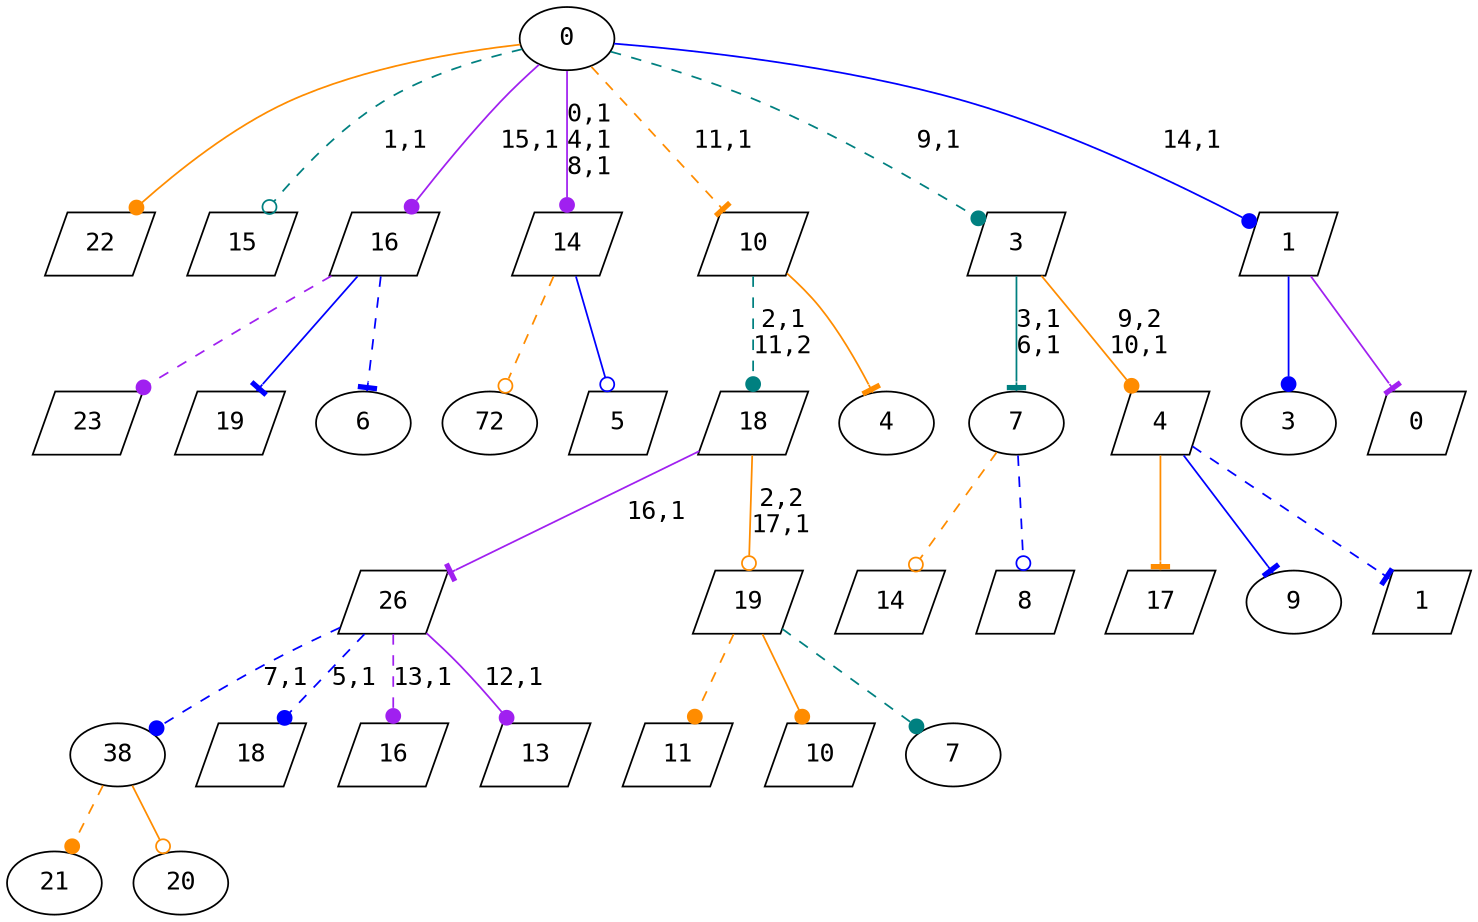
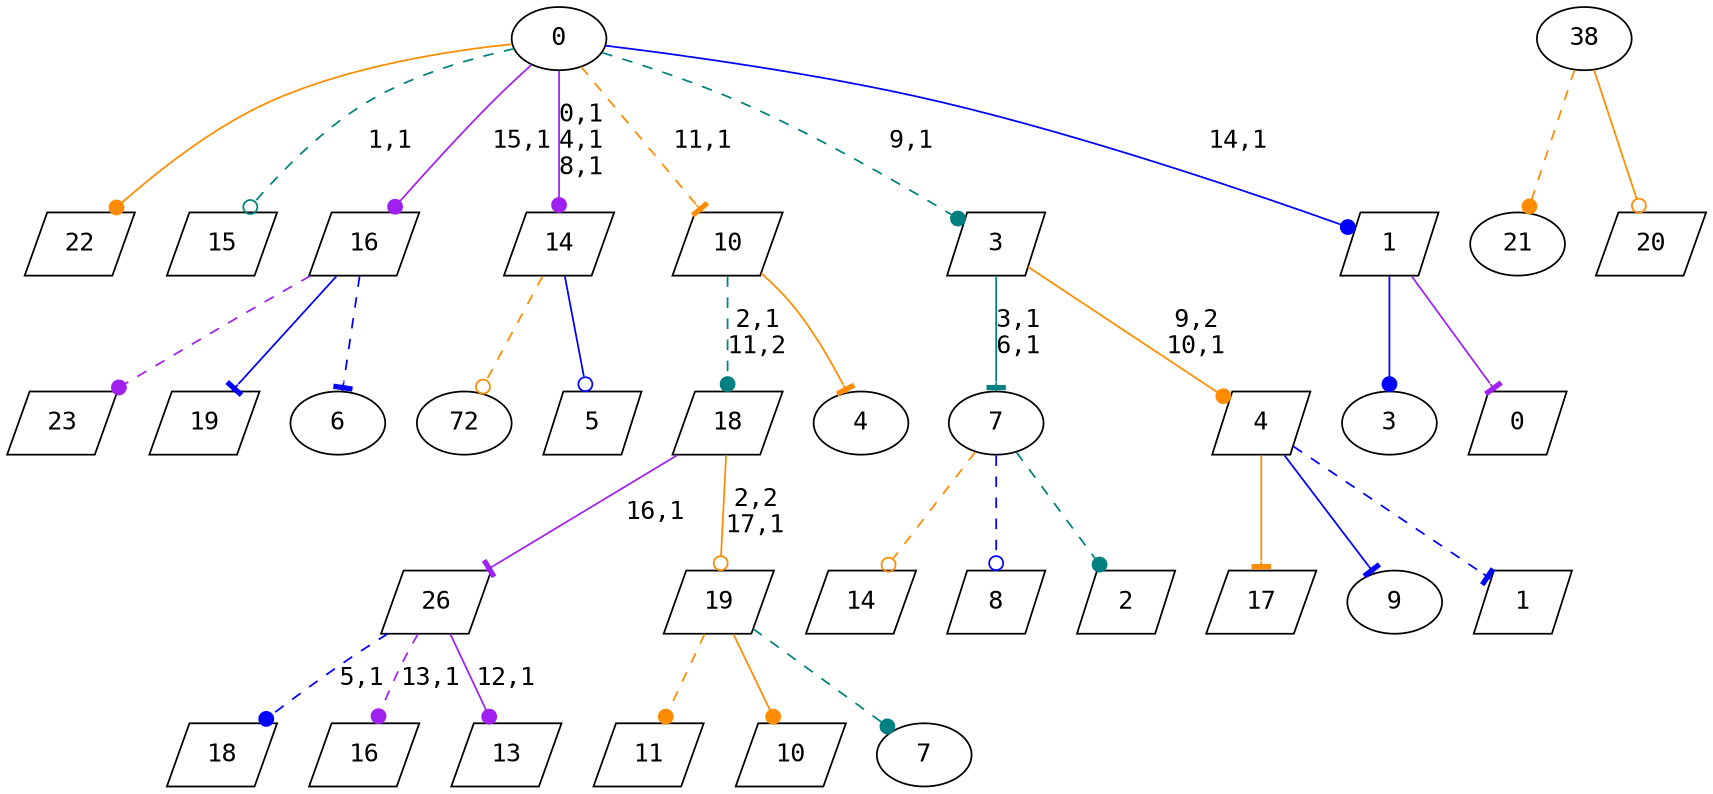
  digraph {
    fontname="DejaVu Sans Mono"
    node [fontname="DejaVu Sans Mono" shape=parallelogram]
    edge [arrowhead=dot color=darkorange fontname="DejaVu Sans Mono" style=solid]
    n1 [label=23]
    n2 [label=22]
    n3 [label=21 shape=ellipse]
-   n4 [label=20 shape=ellipse]
+   n4 [label=20]
    38 [shape=ellipse]
    n6 [label=19]
    n7 [label=18]
    n8 [label=17]
    n9 [label=16]
    n10 [label=15]
    n11 [label=14]
    n12 [label=13]
    26
    n14 [label=72 shape=ellipse]
    n15 [label=11]
    n16 [label=10]
    n17 [label=9 shape=ellipse]
    n18 [label=8]
    n19 [label=7 shape=ellipse]
    19
    18
    n22 [label=6 shape=ellipse]
    16
    n24 [label=5]
    14
    n26 [label=4 shape=ellipse]
    10
    n28 [label=3 shape=ellipse]
+   n29 [label=2]
    7 [shape=ellipse]
    n31 [label=1]
    4
    3
    n34 [label=0]
    1
    0 [shape=ellipse]
    38 -> n3 [style=dashed]
    38 -> n4 [arrowhead=odot]
-   26 -> 38 [color=blue label="7,1" style=dashed]
    26 -> n7 [color=blue label="5,1" style=dashed]
    26 -> n9 [color=purple label="13,1" style=dashed]
    26 -> n12 [color=purple label="12,1"]
    19 -> n15 [style=dashed]
    19 -> n16
    19 -> n19 [color=teal style=dashed]
    18 -> 26 [arrowhead=tee color=purple label="16,1"]
    18 -> 19 [arrowhead=odot label="2,2\n17,1"]
    16 -> n1 [color=purple style=dashed]
    16 -> n6 [arrowhead=tee color=blue]
    16 -> n22 [arrowhead=tee color=blue style=dashed]
    14 -> n14 [arrowhead=odot style=dashed]
    14 -> n24 [arrowhead=odot color=blue]
    10 -> 18 [color=teal label="2,1\n11,2" style=dashed]
    10 -> n26 [arrowhead=tee]
    7 -> n11 [arrowhead=odot style=dashed]
    7 -> n18 [arrowhead=odot color=blue style=dashed]
+   7 -> n29 [color=teal style=dashed]
    4 -> n8 [arrowhead=tee]
    4 -> n17 [arrowhead=tee color=blue]
    4 -> n31 [arrowhead=tee color=blue style=dashed]
    3 -> 7 [arrowhead=tee color=teal label="3,1\n6,1"]
    3 -> 4 [label="9,2\n10,1"]
    1 -> n28 [color=blue]
    1 -> n34 [arrowhead=tee color=purple]
    0 -> n2
    0 -> n10 [arrowhead=odot color=teal label="1,1" style=dashed]
    0 -> 16 [color=purple label="15,1"]
    0 -> 14 [color=purple label="0,1\n4,1\n8,1"]
    0 -> 10 [arrowhead=tee label="11,1" style=dashed]
    0 -> 3 [color=teal label="9,1" style=dashed]
    0 -> 1 [color=blue label="14,1"]
  }
